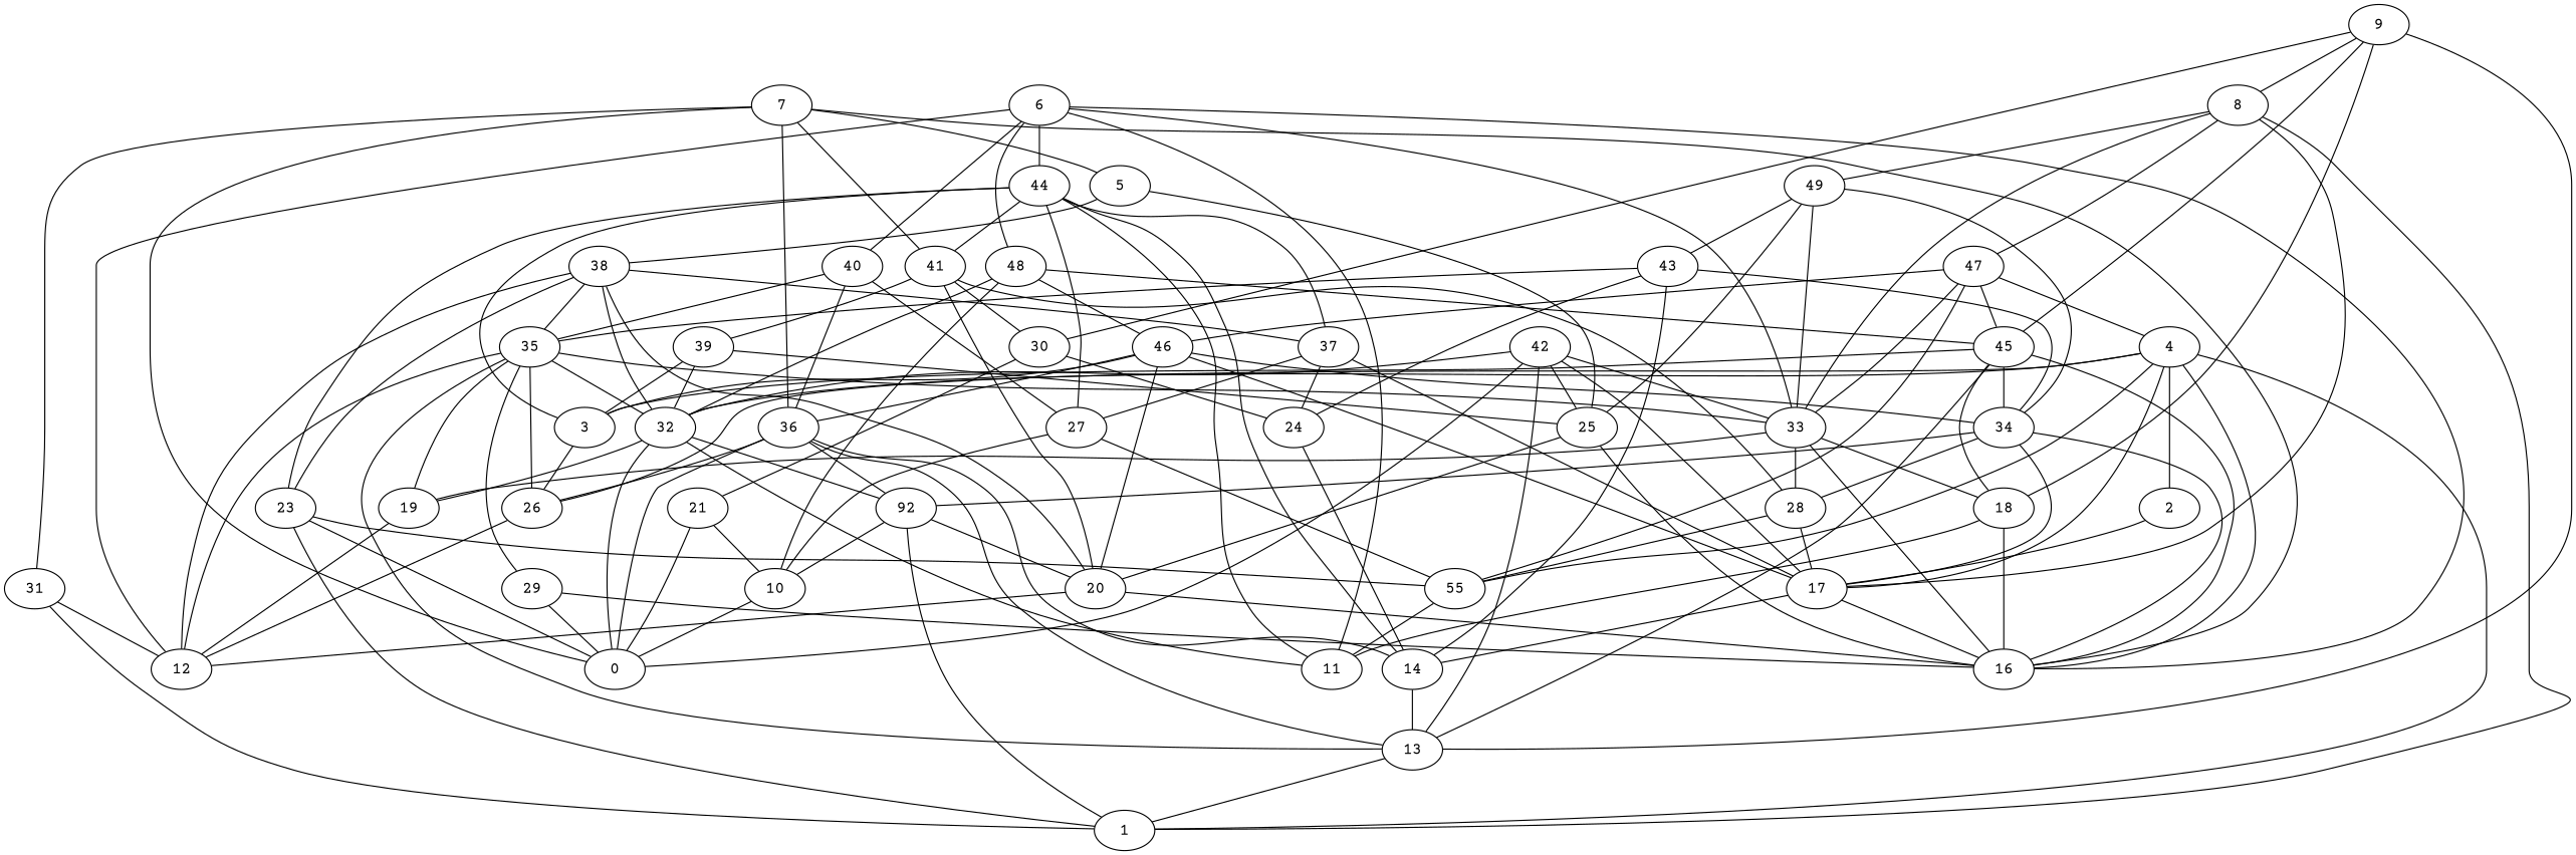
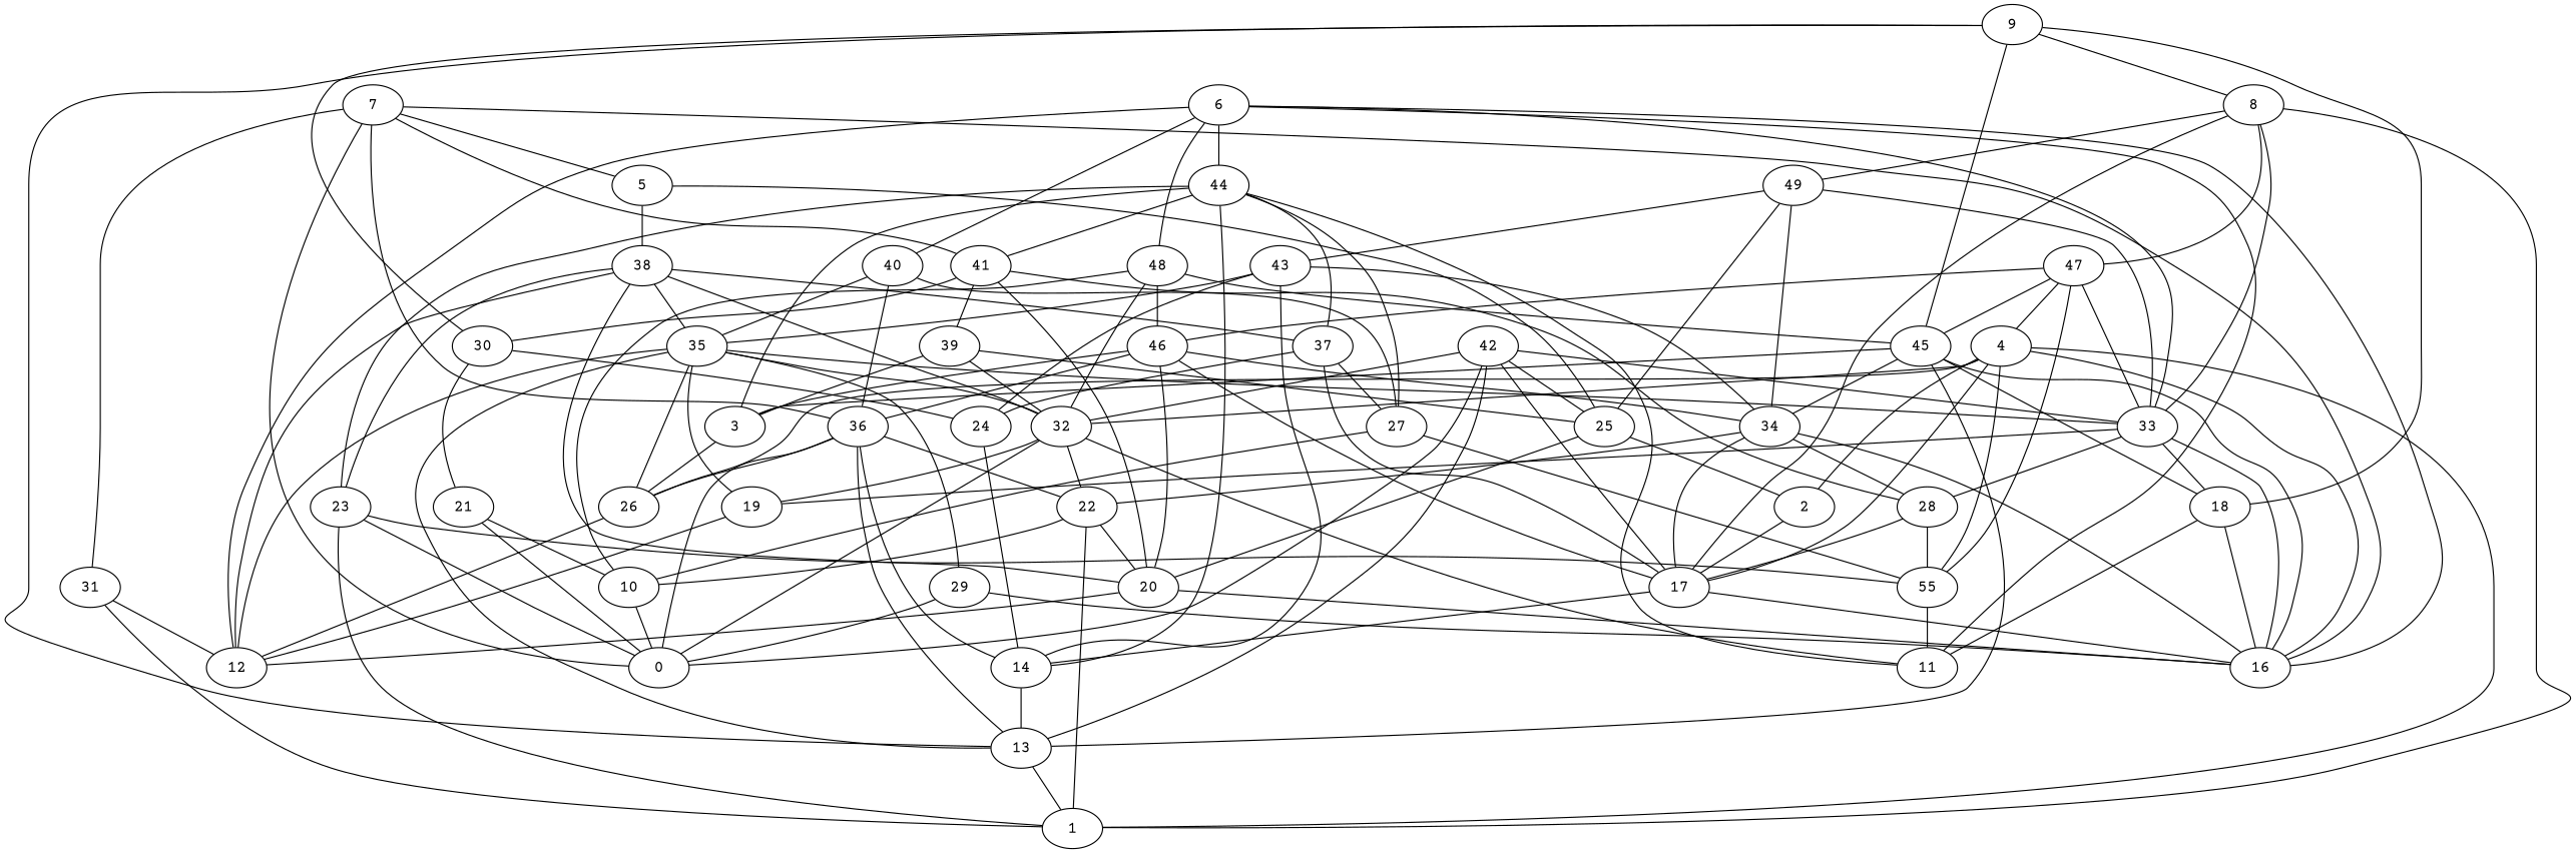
  digraph {
    fontname="Courier Prime"
    node [fontname="Courier Prime"]
    edge [color=black dir=none fontname="Courier Prime"]
    18
    16
    11
    19
    12
    n6 [label=55]
    33
    28
    17
    48
    46
    10
    45
    32
    2
    20
    3
    36
    0
    34
    13
-   22 [label=92]
+   22
    31
    1
    21
    23
    4
    26
    14
    5
    38
    25
    35
    37
    29
    27
    24
    8
    49
    47
    43
    44
    41
    39
    30
    7
    40
    6
    42
    9
    subgraph sub_1 {
      18
      16
      11
      19
      12
      n6
      33
      28
      17
      48
      46
      10
      45
      32
      2
      20
      3
      36
      0
      34
      13
      22
      31
      1
      21
      23
      4
      26
      14
      5
      38
      25
      35
      37
      29
      27
      24
      8
      49
      47
      43
      44
      41
      39
      30
      7
      40
      6
      42
      9
    }
    18 -> 16
    18 -> 11
    19 -> 12
    n6 -> 11
    33 -> 18
    33 -> 16
    33 -> 19
    33 -> 28
    28 -> n6
    28 -> 17
    17 -> 16
    17 -> 14
    48 -> 46
    48 -> 10
    48 -> 45
    48 -> 32
    46 -> 17
    46 -> 20
    46 -> 3
    46 -> 36
    46 -> 34
    10 -> 0
    45 -> 18
    45 -> 16
    45 -> 3
    45 -> 34
    45 -> 13
    32 -> 11
    32 -> 19
    32 -> 0
    32 -> 22
    2 -> 17
    20 -> 16
    20 -> 12
    3 -> 26
    36 -> 0
    36 -> 13
    36 -> 22
    36 -> 26
    36 -> 14
    34 -> 16
    34 -> 28
    34 -> 17
    34 -> 22
    13 -> 1
    22 -> 10
    22 -> 20
    22 -> 1
    31 -> 12
    31 -> 1
    21 -> 10
    21 -> 0
    23 -> n6
    23 -> 0
    23 -> 1
    4 -> 16
    4 -> n6
    4 -> 17
    4 -> 32
    4 -> 2
    4 -> 1
    4 -> 26
    26 -> 12
    14 -> 13
    5 -> 38
    5 -> 25
    38 -> 12
    38 -> 32
    38 -> 20
    38 -> 23
    38 -> 35
    38 -> 37
-   25 -> 16
+   25 -> 2
    25 -> 20
    35 -> 19
    35 -> 12
    35 -> 33
    35 -> 32
    35 -> 13
    35 -> 26
    35 -> 29
    37 -> 17
    37 -> 27
    37 -> 24
    29 -> 16
    29 -> 0
    27 -> n6
    27 -> 10
    24 -> 14
    8 -> 33
    8 -> 17
    8 -> 1
    8 -> 49
    8 -> 47
    49 -> 33
    49 -> 34
    49 -> 25
    49 -> 43
    47 -> n6
    47 -> 33
    47 -> 46
    47 -> 45
    47 -> 4
    43 -> 34
    43 -> 14
    43 -> 35
    43 -> 24
    44 -> 11
    44 -> 3
    44 -> 23
    44 -> 14
    44 -> 37
    44 -> 27
    44 -> 41
    41 -> 28
    41 -> 20
    41 -> 39
    41 -> 30
    39 -> 32
    39 -> 3
    39 -> 25
    30 -> 21
    30 -> 24
    7 -> 16
    7 -> 36
    7 -> 0
    7 -> 31
    7 -> 5
    7 -> 41
    40 -> 36
    40 -> 35
    40 -> 27
    6 -> 16
    6 -> 11
    6 -> 12
    6 -> 33
    6 -> 48
    6 -> 44
    6 -> 40
    42 -> 33
    42 -> 17
    42 -> 32
    42 -> 0
    42 -> 13
    42 -> 25
    9 -> 18
    9 -> 45
    9 -> 13
    9 -> 8
    9 -> 30
  }
